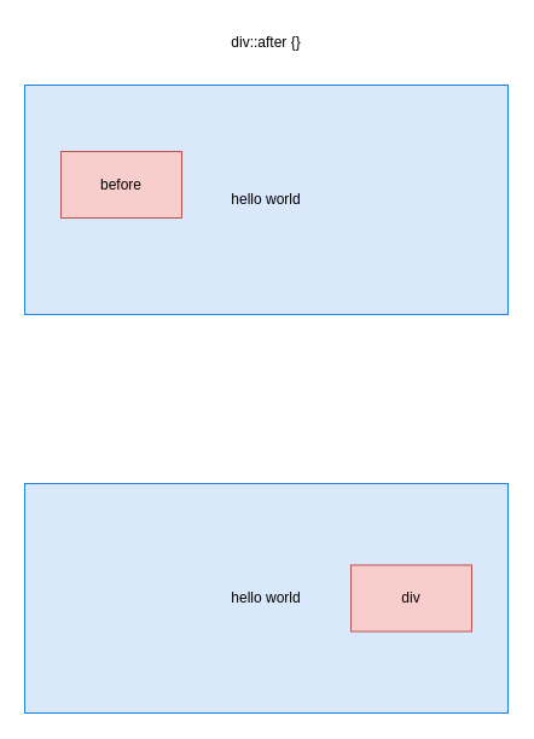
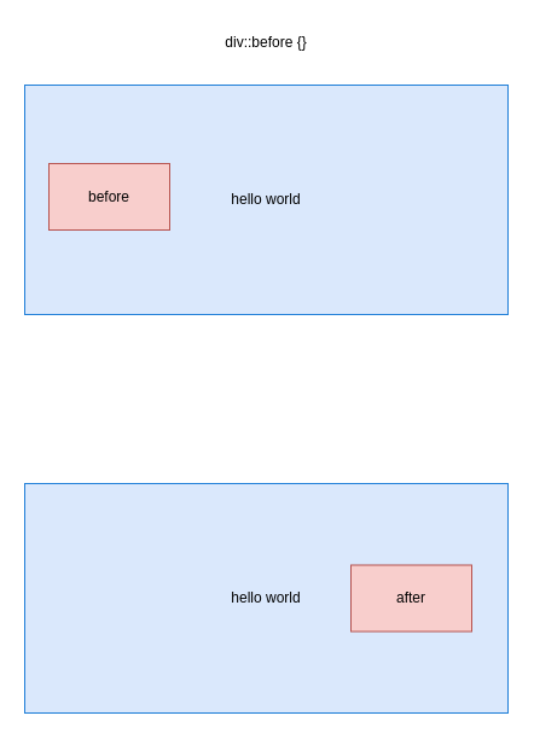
  <mxCell id="0" />
  <mxCell id="1" parent="0" />
  <mxCell id="2" value="" style="group" parent="1" vertex="1" connectable="0"><mxGeometry x="20" y="20" width="400" height="240" as="geometry" /></mxCell>
  <mxCell id="3" value="hello world" style="rounded=0;whiteSpace=wrap;html=1;fillColor=#dae8fc;strokeColor=#2280d8;" parent="2" vertex="1"><mxGeometry y="50" width="400" height="190" as="geometry" /></mxCell>
- <mxCell id="4" value="div::after {}" style="text;strokeColor=none;align=center;fillColor=none;html=1;verticalAlign=middle;whiteSpace=wrap;rounded=0;" parent="2" vertex="1"><mxGeometry x="150" width="100" height="30" as="geometry" /></mxCell>
- <mxCell id="5" value="before" style="rounded=0;whiteSpace=wrap;html=1;strokeColor=#b85450;fillColor=#f8cecc;" parent="2" vertex="1"><mxGeometry x="30" y="105" width="100" height="55" as="geometry" /></mxCell>
+ <mxCell id="4" value="div::before {}" style="text;strokeColor=none;align=center;fillColor=none;html=1;verticalAlign=middle;whiteSpace=wrap;rounded=0;" parent="2" vertex="1"><mxGeometry x="150" width="100" height="30" as="geometry" /></mxCell>
+ <mxCell id="5" value="before" style="rounded=0;whiteSpace=wrap;html=1;strokeColor=#b85450;fillColor=#f8cecc;" parent="2" vertex="1"><mxGeometry x="20" y="115" width="100" height="55" as="geometry" /></mxCell>
  <mxCell id="6" value="hello world" style="rounded=0;whiteSpace=wrap;html=1;fillColor=#dae8fc;strokeColor=#2280d8;" parent="1" vertex="1"><mxGeometry x="20" y="400" width="400" height="190" as="geometry" /></mxCell>
- <mxCell id="7" value="div" style="rounded=0;whiteSpace=wrap;html=1;strokeColor=#b85450;fillColor=#f8cecc;" parent="1" vertex="1"><mxGeometry x="290" y="467.5" width="100" height="55" as="geometry" /></mxCell>
+ <mxCell id="7" value="after" style="rounded=0;whiteSpace=wrap;html=1;strokeColor=#b85450;fillColor=#f8cecc;" parent="1" vertex="1"><mxGeometry x="290" y="467.5" width="100" height="55" as="geometry" /></mxCell>
